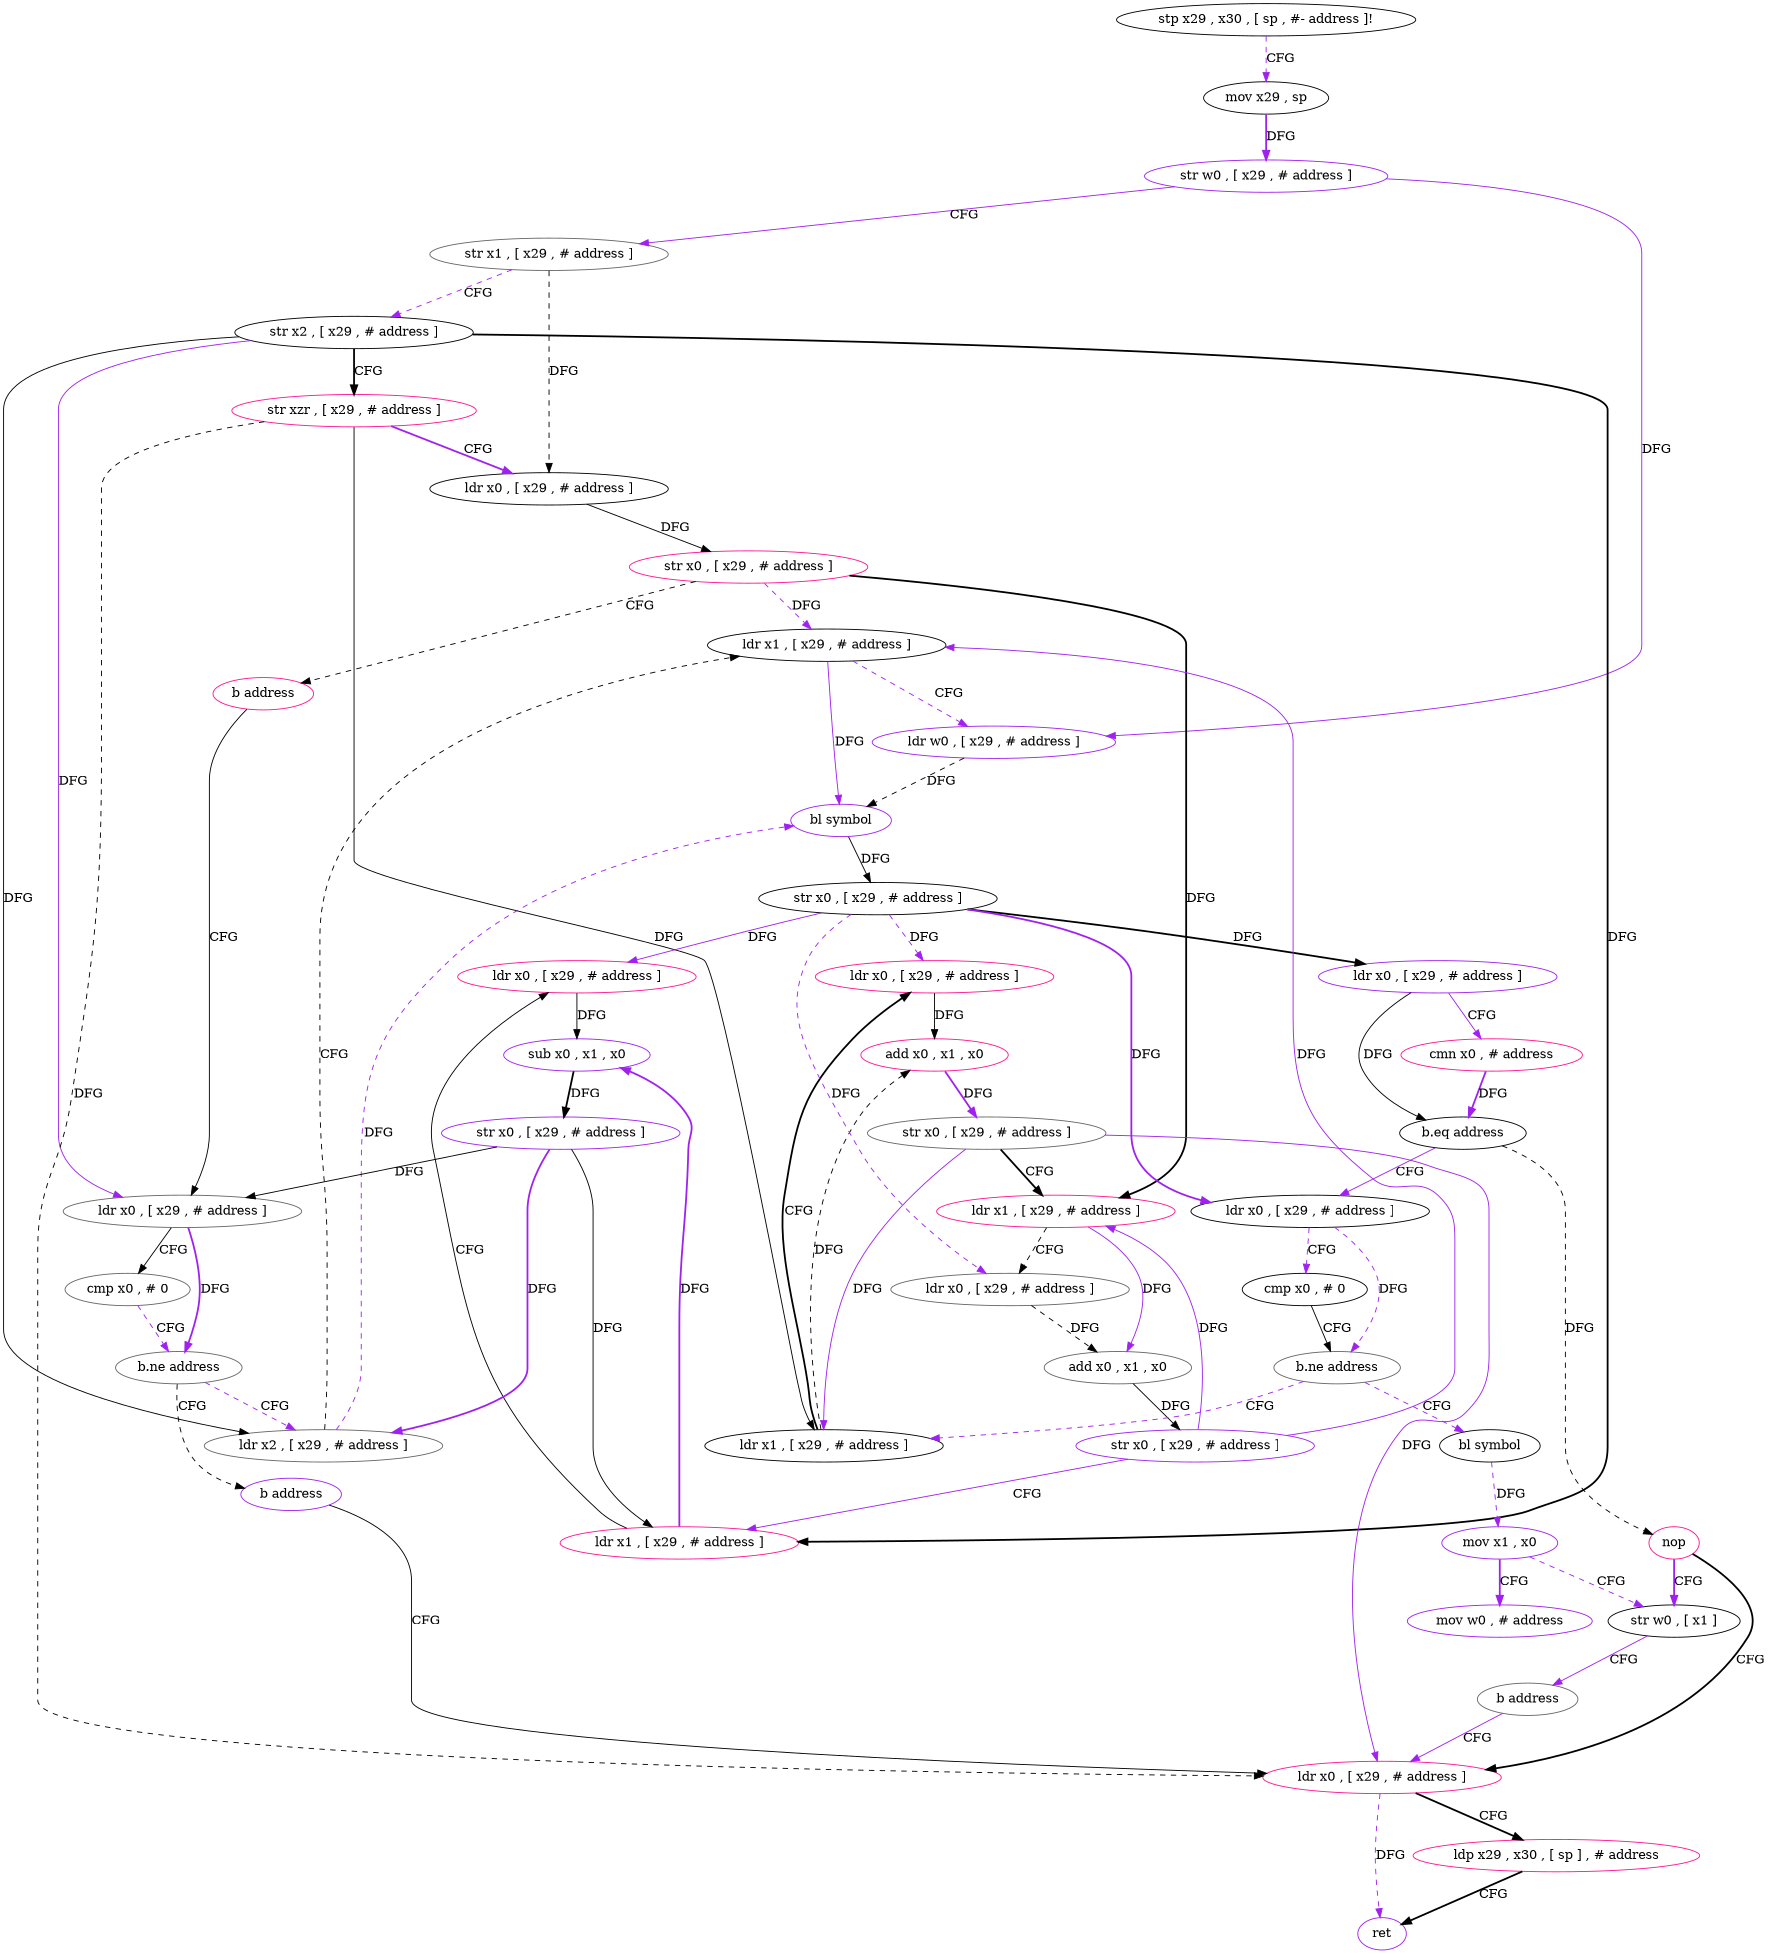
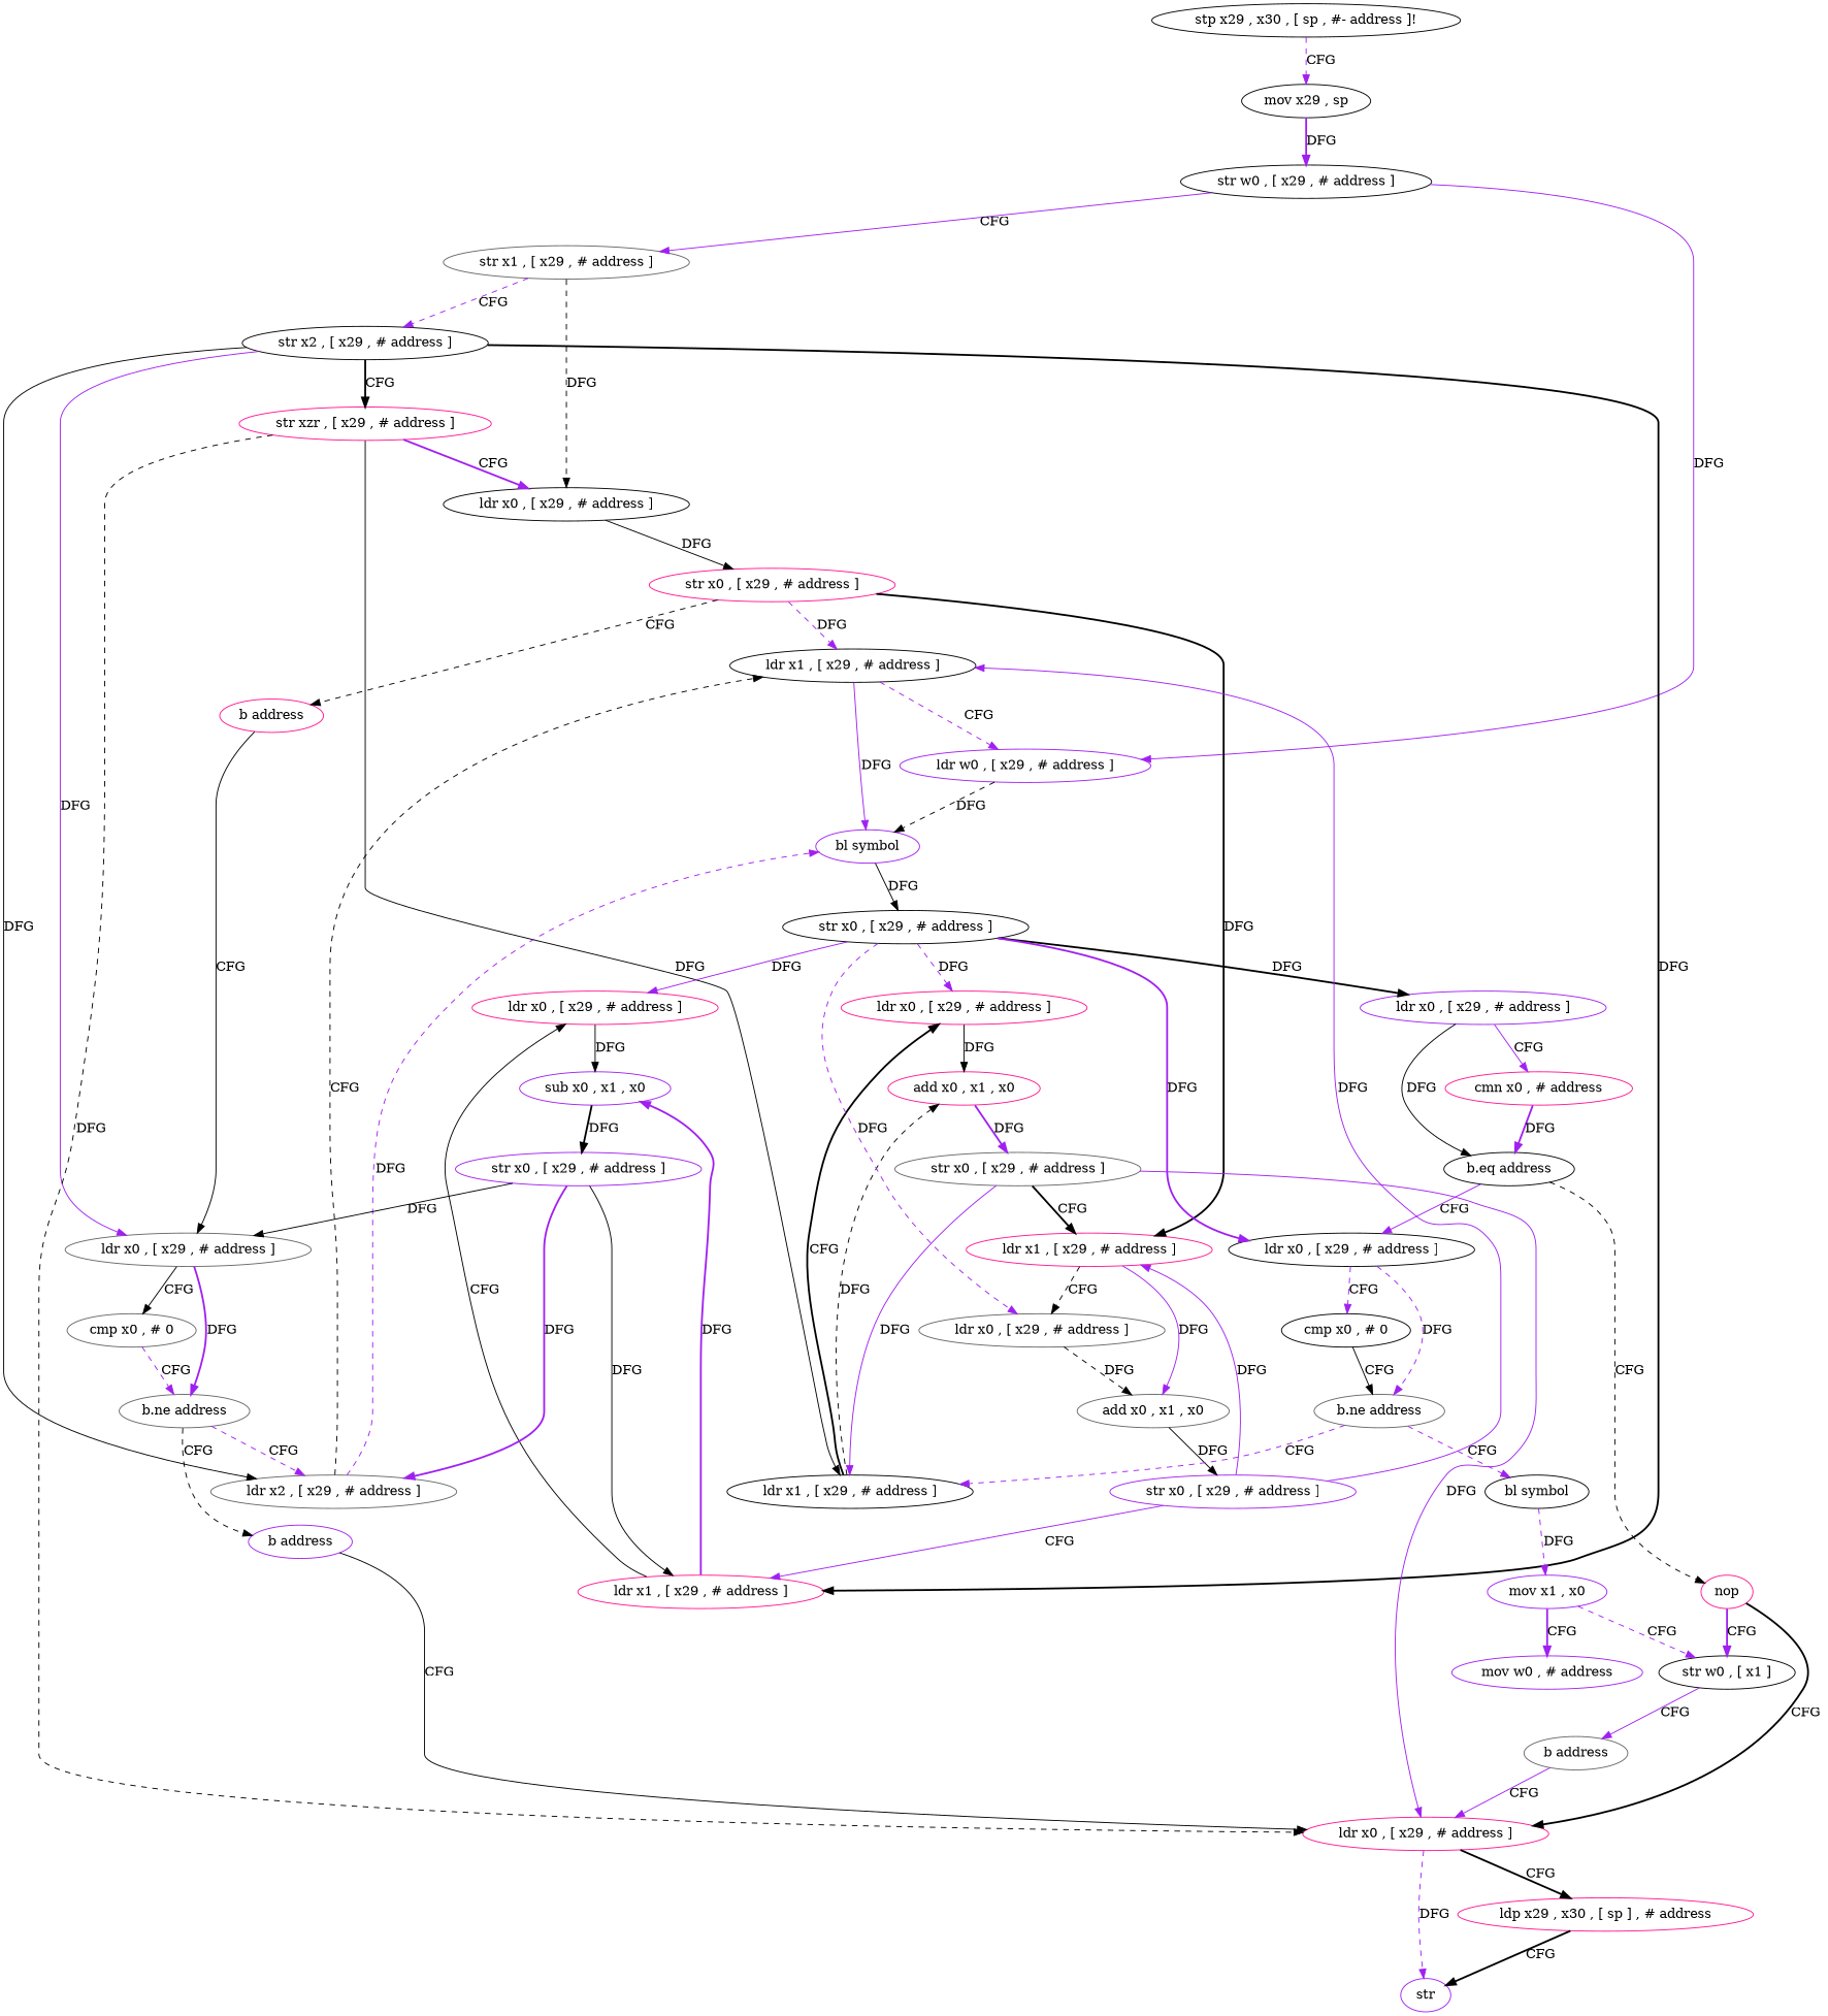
  digraph {
    node [color=black]
    edge [color=purple style=solid]
    n1 [label="stp x29 , x30 , [ sp , #- address ]!"]
    n2 [label="mov x29 , sp"]
-   n3 [color=purple label="str w0 , [ x29 , # address ]"]
+   n3 [label="str w0 , [ x29 , # address ]"]
    n4 [color=gray40 label="str x1 , [ x29 , # address ]"]
    n5 [color=purple label="ldr w0 , [ x29 , # address ]"]
    n6 [label="str x2 , [ x29 , # address ]"]
    n7 [label="ldr x0 , [ x29 , # address ]"]
    n8 [color=purple label="bl symbol"]
    n9 [color=deeppink label="str xzr , [ x29 , # address ]"]
    n10 [color=gray40 label="ldr x0 , [ x29 , # address ]"]
    n11 [color=gray40 label="ldr x2 , [ x29 , # address ]"]
    n12 [color=deeppink label="ldr x1 , [ x29 , # address ]"]
    n13 [color=deeppink label="str x0 , [ x29 , # address ]"]
    n14 [color=deeppink label="ldr x0 , [ x29 , # address ]"]
    n15 [label="ldr x1 , [ x29 , # address ]"]
    n16 [color=gray40 label="cmp x0 , # 0"]
    n17 [color=gray40 label="b.ne address"]
    n18 [label="ldr x1 , [ x29 , # address ]"]
    n19 [color=deeppink label="ldr x0 , [ x29 , # address ]"]
    n20 [color=purple label="sub x0 , x1 , x0"]
    n21 [color=deeppink label="ldp x29 , x30 , [ sp ] , # address"]
-   n22 [color=purple label=ret]
+   n22 [color=purple label=str]
    n23 [color=deeppink label="ldr x0 , [ x29 , # address ]"]
    n24 [color=deeppink label="add x0 , x1 , x0"]
    n25 [color=deeppink label="b address"]
    n26 [color=deeppink label="ldr x1 , [ x29 , # address ]"]
    n27 [color=gray40 label="ldr x0 , [ x29 , # address ]"]
    n28 [color=gray40 label="add x0 , x1 , x0"]
    n29 [color=purple label="b address"]
    n30 [label="str x0 , [ x29 , # address ]"]
    n31 [color=purple label="ldr x0 , [ x29 , # address ]"]
    n32 [label="ldr x0 , [ x29 , # address ]"]
    n33 [color=deeppink label="cmn x0 , # address"]
    n34 [label="b.eq address"]
    n35 [label="cmp x0 , # 0"]
    n36 [color=gray40 label="b.ne address"]
    n37 [color=deeppink label=nop]
    n38 [label="str w0 , [ x1 ]"]
    n39 [label="bl symbol"]
    n40 [color=purple label="mov x1 , x0"]
    n41 [color=gray40 label="str x0 , [ x29 , # address ]"]
    n42 [color=purple label="mov w0 , # address"]
    n43 [color=purple label="str x0 , [ x29 , # address ]"]
    n44 [color=purple label="str x0 , [ x29 , # address ]"]
    n45 [color=gray40 label="b address"]
    n1 -> n2 [label=CFG style=dashed]
    n2 -> n3 [label=DFG style=bold]
    n3 -> n4 [label=CFG]
    n3 -> n5 [label=DFG]
    n4 -> n6 [label=CFG style=dashed]
    n4 -> n7 [color=black label=DFG style=dashed]
    n5 -> n8 [color=black label=DFG style=dashed]
    n6 -> n9 [color=black label=CFG style=bold]
    n6 -> n10 [label=DFG]
    n6 -> n11 [color=black label=DFG]
    n6 -> n12 [color=black label=DFG style=bold]
    n7 -> n13 [color=black label=DFG]
    n8 -> n30 [color=black label=DFG]
    n9 -> n7 [label=CFG style=bold]
    n9 -> n14 [color=black label=DFG style=dashed]
    n9 -> n15 [color=black label=DFG]
    n10 -> n16 [color=black label=CFG]
    n10 -> n17 [label=DFG style=bold]
    n11 -> n8 [label=DFG style=dashed]
    n11 -> n18 [color=black label=CFG style=dashed]
    n12 -> n19 [color=black label=CFG]
    n12 -> n20 [label=DFG style=bold]
    n13 -> n18 [label=DFG style=dashed]
    n13 -> n25 [color=black label=CFG style=dashed]
    n13 -> n26 [color=black label=DFG style=bold]
    n14 -> n21 [color=black label=CFG style=bold]
    n14 -> n22 [label=DFG style=dashed]
    n15 -> n23 [color=black label=CFG style=bold]
    n15 -> n24 [color=black label=DFG style=dashed]
    n16 -> n17 [label=CFG style=dashed]
    n17 -> n11 [label=CFG style=dashed]
    n17 -> n29 [color=black label=CFG style=dashed]
    n18 -> n5 [label=CFG style=dashed]
    n18 -> n8 [label=DFG]
    n19 -> n20 [color=black label=DFG]
    n20 -> n44 [color=black label=DFG style=bold]
    n21 -> n22 [color=black label=CFG style=bold]
    n23 -> n24 [color=black label=DFG]
    n24 -> n41 [label=DFG style=bold]
    n25 -> n10 [color=black label=CFG]
    n26 -> n27 [color=black label=CFG style=dashed]
    n26 -> n28 [label=DFG]
    n27 -> n28 [color=black label=DFG style=dashed]
    n28 -> n43 [color=black label=DFG]
    n29 -> n14 [color=black label=CFG]
    n30 -> n19 [label=DFG]
    n30 -> n23 [label=DFG style=dashed]
    n30 -> n27 [label=DFG style=dashed]
    n30 -> n31 [color=black label=DFG style=bold]
    n30 -> n32 [label=DFG style=bold]
    n31 -> n33 [label=CFG]
    n31 -> n34 [color=black label=DFG]
    n32 -> n35 [label=CFG style=dashed]
    n32 -> n36 [label=DFG style=dashed]
    n33 -> n34 [label=DFG style=bold]
    n34 -> n32 [label=CFG]
-   n34 -> n37 [color=black label=DFG style=dashed]
+   n34 -> n37 [color=black label=CFG style=dashed]
    n35 -> n36 [color=black label=CFG]
    n36 -> n15 [label=CFG style=dashed]
    n36 -> n39 [label=CFG style=dashed]
    n37 -> n14 [color=black label=CFG style=bold]
    n37 -> n38 [label=CFG style=bold]
    n38 -> n45 [label=CFG]
    n39 -> n40 [label=DFG style=dashed]
    n40 -> n38 [label=CFG style=dashed]
    n40 -> n42 [label=CFG style=bold]
    n41 -> n14 [label=DFG]
    n41 -> n15 [label=DFG]
    n41 -> n26 [color=black label=CFG style=bold]
    n43 -> n12 [label=CFG]
    n43 -> n18 [label=DFG]
    n43 -> n26 [label=DFG]
    n44 -> n10 [color=black label=DFG]
    n44 -> n11 [label=DFG style=bold]
    n44 -> n12 [color=black label=DFG]
    n45 -> n14 [label=CFG]
  }
